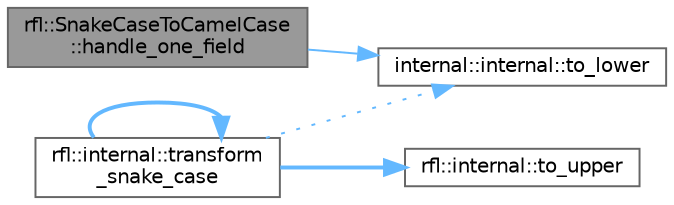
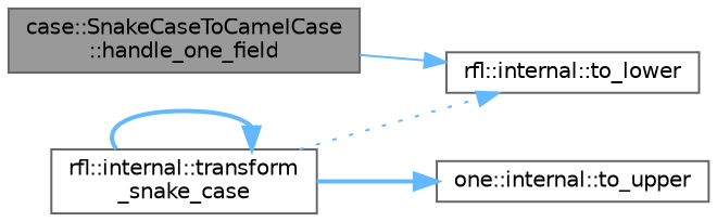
  digraph {
    rankdir=LR
    node [color=grey40 fillcolor=white fontname=Helvetica fontsize=10 shape=box style=filled]
    edge [color=steelblue1 fontname=Helvetica fontsize=10 labelfontname=Helvetica labelfontsize=10 style=bold]
-   n1 [color=gray40 fillcolor=grey60 fontcolor=black height=0.2 label="rfl::SnakeCaseToCamelCase\l::handle_one_field" width=0.4]
-   n2 [height=0.2 label="internal::internal::to_lower" width=0.4]
+   n1 [color=gray40 fillcolor=grey60 fontcolor=black height=0.2 label="case::SnakeCaseToCamelCase\l::handle_one_field" width=0.4]
+   n2 [height=0.2 label="rfl::internal::to_lower" width=0.4]
    n3 [height=0.2 label="rfl::internal::transform\l_snake_case" width=0.4]
-   n4 [height=0.2 label="rfl::internal::to_upper" width=0.4]
+   n4 [height=0.2 label="one::internal::to_upper" width=0.4]
    n1 -> n2 [style=solid]
    n3 -> n2 [style=dotted]
    n3 -> n3
    n3 -> n4
  }
